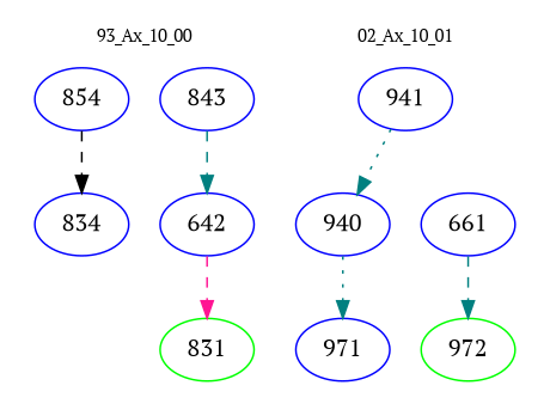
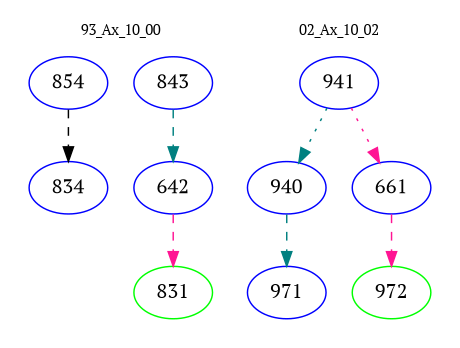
  digraph {
    fontname="PT Serif"
    node [color=blue fontname="PT Serif"]
    edge [color=teal fontname="PT Serif" style=dashed]
    n1 [label=843]
    n2 [label=642]
    n3 [label=854]
    n4 [color=green label=831]
    n5 [label=834]
    n6 [label=941]
    n7 [label=940]
    n8 [label=661]
    n9 [label=971]
    n10 [color=green label=972]
    subgraph cluster_1 {
      color=white
      fontsize=10
      label="93_Ax_10_00"
      n1
      n2
      n3
      n4
      n5
    }
    subgraph cluster_2 {
      color=white
      fontsize=10
-     label="02_Ax_10_01"
+     label="02_Ax_10_02"
      n6
      n7
      n8
      n9
      n10
    }
    n1 -> n2
    n2 -> n4 [color=deeppink]
    n3 -> n5 [color=black]
    n6 -> n7 [style=dotted]
-   n7 -> n9 [style=dotted]
-   n8 -> n10
+   n6 -> n8 [color=deeppink style=dotted]
+   n7 -> n9
+   n8 -> n10 [color=deeppink]
  }
